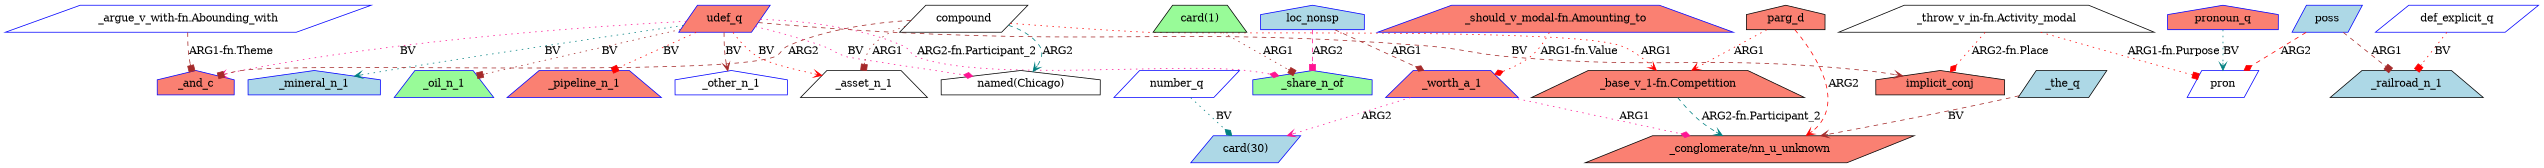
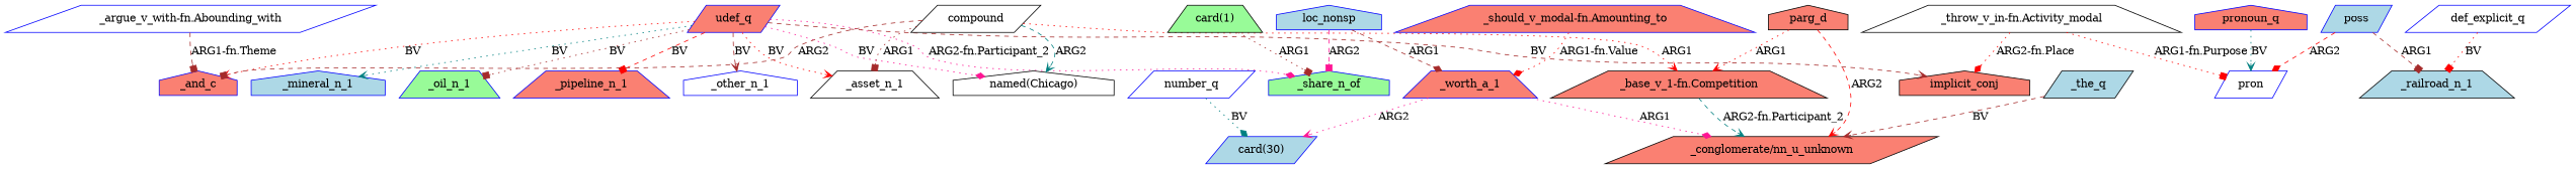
  digraph {
    node [color=blue fillcolor=salmon shape=parallelogram style=filled]
    edge [arrowhead=vee color=red style=dotted]
    "_argue_v_with-fn.Abounding_with" [fillcolor=white]
    _and_c [shape=house]
    udef_q
    _mineral_n_1 [fillcolor=lightblue shape=house]
    _oil_n_1 [fillcolor=palegreen shape=trapezium]
    _other_n_1 [fillcolor=white shape=house]
    _asset_n_1 [color=black fillcolor=white shape=trapezium]
    _pipeline_n_1 [shape=trapezium]
    _share_n_of [fillcolor=palegreen shape=house]
    "named(Chicago)" [color=black fillcolor=white shape=house]
    implicit_conj [color=black shape=house]
    poss [fillcolor=lightblue]
    _railroad_n_1 [color=black fillcolor=lightblue shape=trapezium]
    pron [fillcolor=white]
    _worth_a_1 [shape=trapezium]
    "card(30)" [fillcolor=lightblue]
    "_conglomerate/nn_u_unknown" [color=black]
    _the_q [color=black fillcolor=lightblue]
    compound [color=black fillcolor=white]
    "_base_v_1-fn.Competition" [color=black shape=trapezium]
    n21 [color=black fillcolor=white label="_throw_v_in-fn.Activity_modal" shape=trapezium]
    def_explicit_q [fillcolor=white]
    "card(1)" [color=black fillcolor=palegreen shape=trapezium]
    pronoun_q [shape=house]
    loc_nonsp [fillcolor=lightblue shape=house]
    "_should_v_modal-fn.Amounting_to" [shape=trapezium]
    parg_d [color=black shape=house]
    number_q [fillcolor=white]
    "_argue_v_with-fn.Abounding_with" -> _and_c [arrowhead=box color=brown label="ARG1-fn.Theme" style=dashed]
-   udef_q -> _and_c [color=deeppink label=BV]
+   udef_q -> _and_c [label=BV]
    udef_q -> _mineral_n_1 [color=teal label=BV]
    udef_q -> _oil_n_1 [arrowhead=box color=brown label=BV]
    udef_q -> _other_n_1 [color=brown label=BV style=dashed]
    udef_q -> _asset_n_1 [label=BV]
-   udef_q -> _pipeline_n_1 [arrowhead=box label=BV]
+   udef_q -> _pipeline_n_1 [arrowhead=box label=BV style=dashed]
    udef_q -> _share_n_of [arrowhead=diamond color=deeppink label="ARG2-fn.Participant_2"]
    udef_q -> "named(Chicago)" [arrowhead=diamond color=deeppink label=BV]
    udef_q -> implicit_conj [color=brown label=BV style=dashed]
    poss -> _railroad_n_1 [arrowhead=box color=brown label=ARG1 style=dashed]
    poss -> pron [arrowhead=diamond label=ARG2 style=dashed]
    _worth_a_1 -> "card(30)" [color=deeppink label=ARG2]
    _worth_a_1 -> "_conglomerate/nn_u_unknown" [arrowhead=diamond color=deeppink label=ARG1]
    _the_q -> "_conglomerate/nn_u_unknown" [color=brown label=BV style=dashed]
    compound -> _and_c [arrowhead=box color=brown label=ARG2 style=dashed]
    compound -> _asset_n_1 [arrowhead=box color=brown label=ARG1]
    compound -> "named(Chicago)" [color=teal label=ARG2 style=dashed]
    compound -> "_base_v_1-fn.Competition" [label=ARG1]
    "_base_v_1-fn.Competition" -> "_conglomerate/nn_u_unknown" [color=teal label="ARG2-fn.Participant_2" style=dashed]
    n21 -> implicit_conj [arrowhead=diamond label="ARG2-fn.Place"]
    n21 -> pron [arrowhead=box label="ARG1-fn.Purpose"]
    def_explicit_q -> _railroad_n_1 [arrowhead=box label=BV]
    "card(1)" -> _share_n_of [arrowhead=box color=brown label=ARG1]
    pronoun_q -> pron [color=teal label=BV]
    loc_nonsp -> _share_n_of [arrowhead=box color=deeppink label=ARG2 style=dashed]
    loc_nonsp -> _worth_a_1 [arrowhead=diamond color=brown label=ARG1 style=dashed]
    "_should_v_modal-fn.Amounting_to" -> _worth_a_1 [arrowhead=diamond label="ARG1-fn.Value"]
    parg_d -> "_conglomerate/nn_u_unknown" [label=ARG2 style=dashed]
    parg_d -> "_base_v_1-fn.Competition" [label=ARG1]
    number_q -> "card(30)" [arrowhead=diamond color=teal label=BV]
  }
